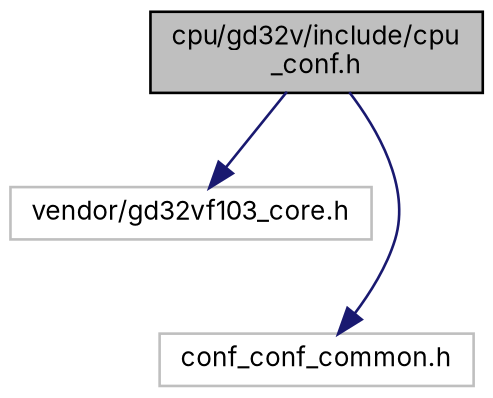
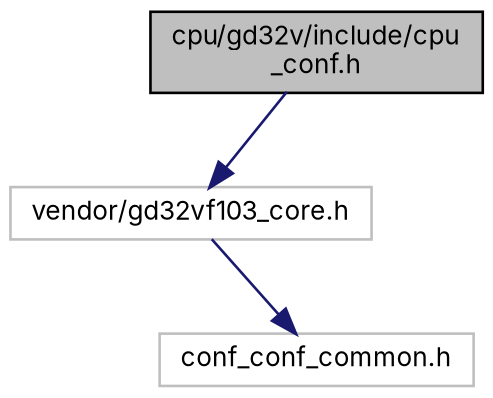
  digraph {
    fontname=Inter
    node [color=grey75 fillcolor=white fontname=Inter fontsize=10 shape=record style=filled]
    edge [color=midnightblue fontname=Inter fontsize=10 labelfontname=Helvetica labelfontsize=10 style=solid]
    n1 [color=black fillcolor=grey75 fontcolor=black height=0.2 label="cpu/gd32v/include/cpu\l_conf.h" width=0.4]
    n2 [height=0.2 label="vendor/gd32vf103_core.h" width=0.4]
    n3 [height=0.2 label="conf_conf_common.h" width=0.4]
    n1 -> n2
-   n1 -> n3
+   n2 -> n3
  }
